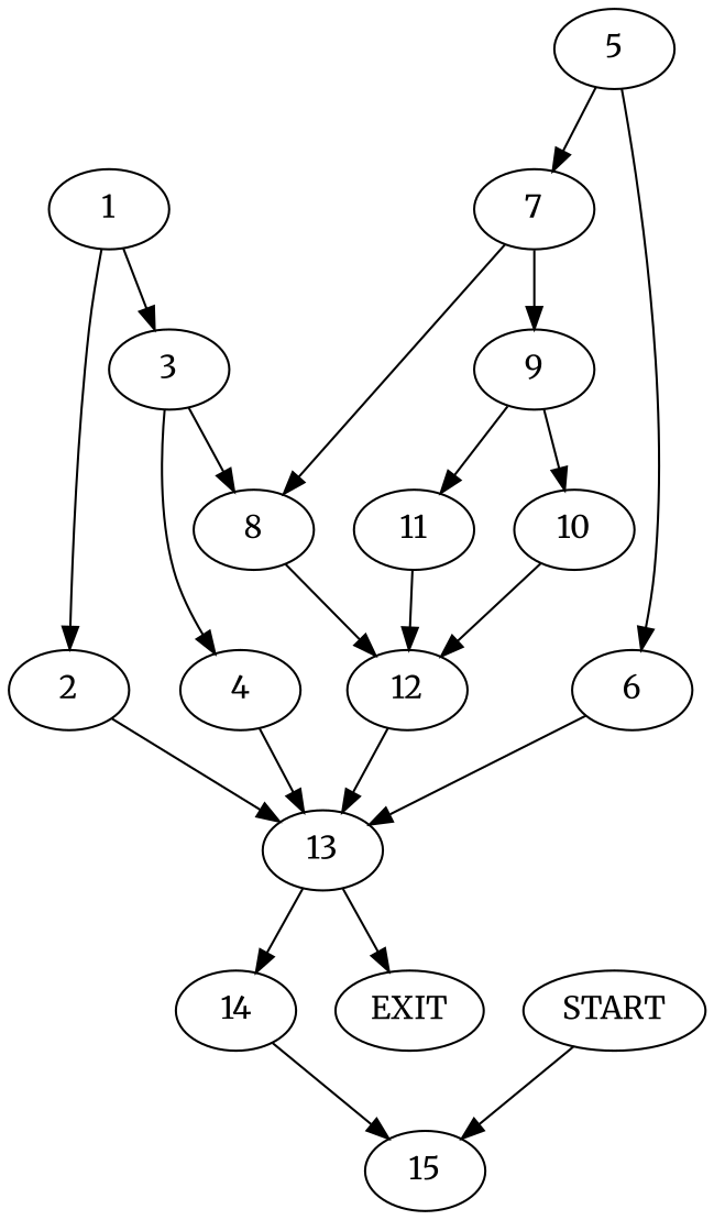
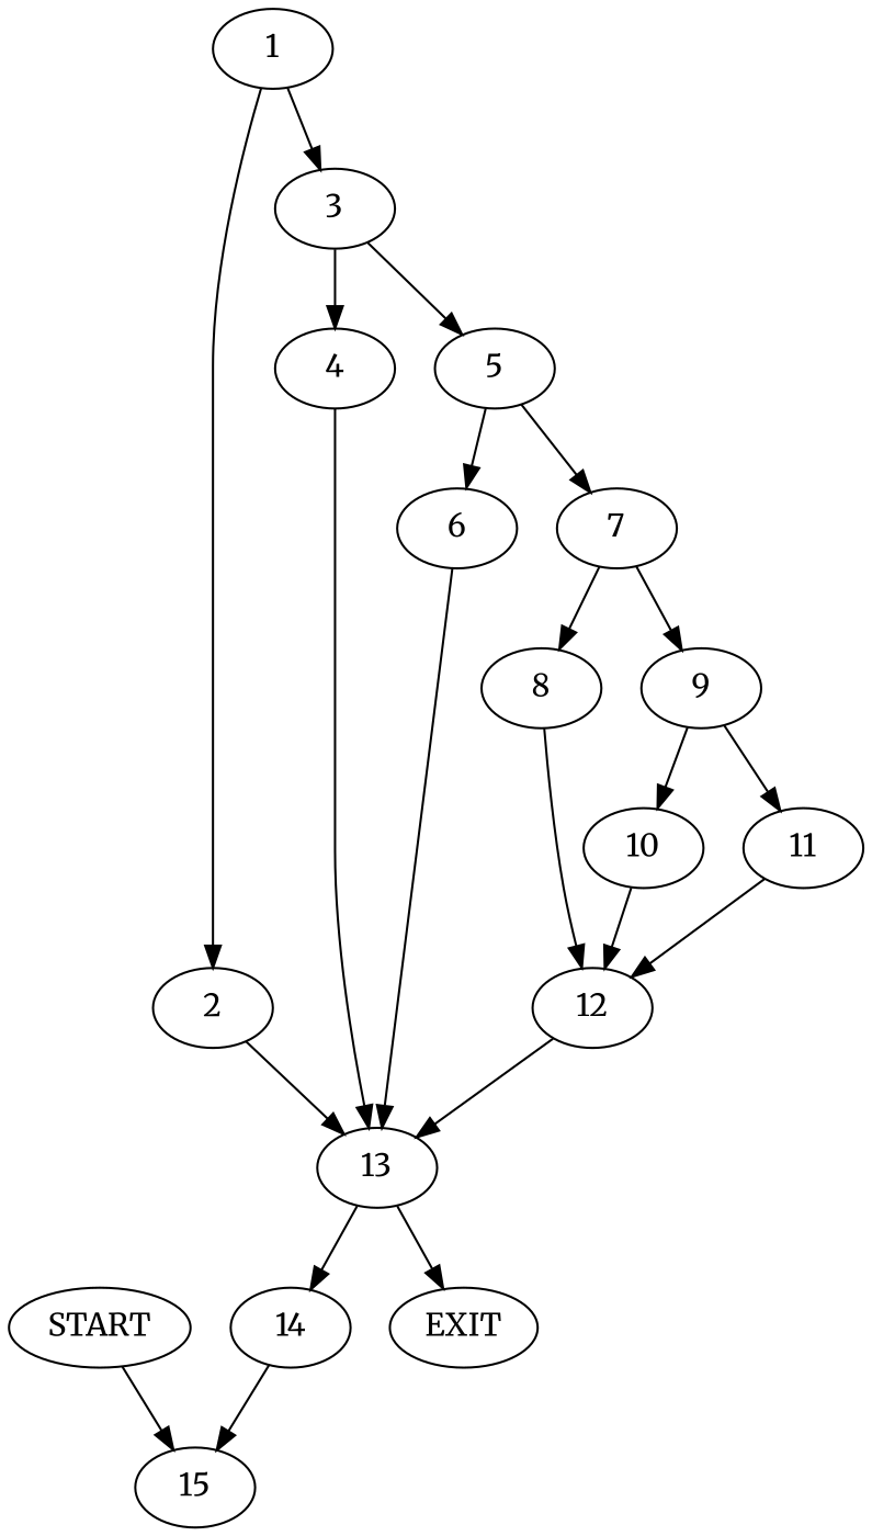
  digraph {
    fontname=Merriweather
    node [fontname=Merriweather]
    edge [fontname=Merriweather]
    n1 [label=START]
    15
    1
    2
    3
    13
    4
    5
    14
    n10 [label=EXIT]
    6
    7
    8
    9
    12
    10
    11
    n1 -> 15
    1 -> 2
    1 -> 3
    2 -> 13
    3 -> 4
-   3 -> 8
+   3 -> 5
    13 -> 14
    13 -> n10
    4 -> 13
    5 -> 6
    5 -> 7
    14 -> 15
    6 -> 13
    7 -> 8
    7 -> 9
    8 -> 12
    9 -> 10
    9 -> 11
    12 -> 13
    10 -> 12
    11 -> 12
  }
